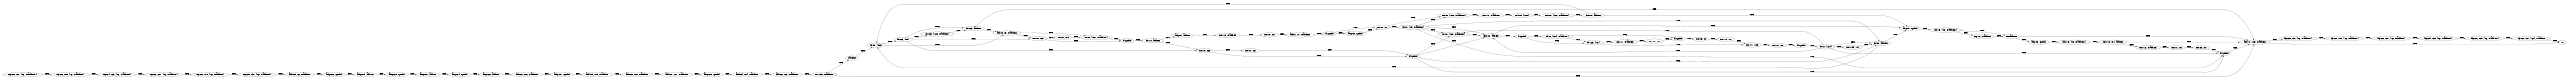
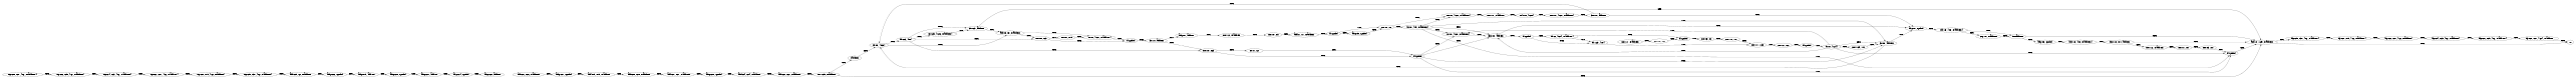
  digraph {
    rankdir=LR
    n1 [label="stp x28 , x27 , [ sp , #- address ]!"]
    n2 [label="stp x26 , x25 , [ sp , # address ]"]
    n3 [label="stp x24 , x23 , [ sp , # address ]"]
    n4 [label="stp x22 , x21 , [ sp , # address ]"]
    n5 [label="stp x20 , x19 , [ sp , # address ]"]
    n6 [label="stp x29 , x30 , [ sp , # address ]"]
    n7 [label="add x29 , sp , # address"]
    n8 [label="adrp x26 , symbol"]
    n9 [label="adrp x19 , address"]
    n10 [label="adrp x28 , symbol"]
    n11 [label="adrp x21 , address"]
    n12 [label="adrp x24 , symbol"]
    n13 [label="adrp x22 , address"]
    n14 [label="add x26 , x26 , # address"]
    n15 [label="adrp x27 , symbol"]
    n16 [label="add x19 , x19 , # address"]
    n17 [label="add x28 , x28 , # address"]
    n18 [label="add x21 , x21 , # address"]
    n19 [label="adrp x20 , symbol"]
    n20 [label="add x24 , x24 , # address"]
    n21 [label="add x22 , x22 , # address"]
    n22 [label="mov w25 , # address"]
    n23 [label="b address"]
    n24 [label="and w0 , w25 , # address"]
    n25 [label="ldr x8 , [ x26 ]"]
    n26 [label="ldp x29 , x30 , [ sp , # address ]"]
    n27 [label=ret]
    n28 [label="ldr x23 , [ x8 ]"]
    n29 [label="add x8 , x8 , # address"]
    n30 [label="str x23 , [ x26 , # address ]"]
    n31 [label="cbz x23 , address"]
    n32 [label="mov x0 , x23"]
    n33 [label="mov x0 , x23"]
    n34 [label="str x8 , [ x27 , # address ]"]
    n35 [label="mov x1 , x19"]
    n36 [label="bl symbol"]
-   n37 [label="mov x1 , x21"]
+   n37 [label="str x1 , x21"]
    n38 [label="bl symbol"]
    n39 [label="ldp x20 , x19 , [ sp , # address ]"]
    n40 [label="ldp x22 , x21 , [ sp , # address ]"]
    n41 [label="ldp x24 , x23 , [ sp , # address ]"]
    n42 [label="ldp x26 , x25 , [ sp , # address ]"]
    n43 [label="ldp x28 , x27 , [ sp ] , # address"]
    n44 [label="cbz w0 , address"]
    n45 [label="adrp x1 , address"]
    n46 [label="mov w2 , # address"]
    n47 [label="mov x0 , xzr"]
    n48 [label="str x0 , [ x20 , # address ]"]
    n49 [label="cbnz x0 , address"]
    n50 [label="cbz x0 , address"]
    n51 [label="bl symbol"]
    n52 [label="add x1 , x1 , # address"]
    n53 [label="bl symbol"]
    n54 [label="adrp x9 , symbol"]
    n55 [label="mov x8 , x0"]
    n56 [label="ldr x0 , [ x9 , # address ]"]
    n57 [label="stur x8 , [ x28 , # address ]"]
    n58 [label="mov w8 , # address"]
    n59 [label="adrp x8 , symbol"]
    n60 [label="bl symbol"]
    n61 [label="strb w8 , [ x28 ]"]
    n62 [label="stur x0 , [ x28 , # address ]"]
    n63 [label="cbnz x0 , address"]
    n64 [label="ldrb w8 , [ x8 , # address ]"]
    n65 [label="cmp w8 , # address"]
    n66 [label="b.ne address"]
    n67 [label="ldr x2 , [ x24 , # address ]"]
    n68 [label="ldr w23 , [ x0 ]"]
    n69 [label="bl symbol"]
    n70 [label="mov w1 , # address"]
    n71 [label="mov w1 , w23"]
    n72 [label="adrp x8 , symbol"]
    n73 [label="ldrb w8 , [ x8 , # address ]"]
    n74 [label="tbnz w8 , # 0 , address"]
    n75 [label="mov x3 , x0"]
    n76 [label="mov w0 , wzr"]
    n77 [label="mov x2 , x22"]
    n78 [label="mov w0 , wzr"]
    n79 [label="bl symbol"]
    n80 [label="ldr x0 , [ x24 ]"]
    n81 [label="mov w25 , wzr"]
    n82 [label="mov w2 , # address"]
    n83 [label="mov x1 , xzr"]
    n84 [label="mov x3 , xzr"]
    n1 -> n2 [label=CFG]
    n2 -> n3 [label=CFG]
    n3 -> n4 [label=CFG]
    n4 -> n5 [label=CFG]
    n5 -> n6 [label=CFG]
    n6 -> n7 [label=DFG]
    n7 -> n8 [label=CFG]
    n8 -> n9 [label=CFG]
    n9 -> n10 [label=CFG]
    n10 -> n11 [label=CFG]
    n11 -> n12 [label=CFG]
    n12 -> n13 [label=CFG]
-   n13 -> n14 [label=CFG]
    n14 -> n15 [label=CFG]
    n15 -> n16 [label=CFG]
    n16 -> n17 [label=CFG]
    n17 -> n18 [label=CFG]
    n18 -> n19 [label=CFG]
    n19 -> n20 [label=CFG]
    n20 -> n21 [label=CFG]
    n21 -> n22 [label=CFG]
    n22 -> n23 [label=CFG]
    n22 -> n24 [label=DFG]
    n23 -> n25 [label=CFG]
    n24 -> n26 [label=CFG]
    n24 -> n27 [label=DFG]
    n25 -> n28 [label=DFG]
    n25 -> n29 [label=DFG]
    n26 -> n39 [label=CFG]
    n28 -> n30 [label=DFG]
    n28 -> n31 [label=DFG]
    n28 -> n32 [label=DFG]
    n28 -> n33 [label=DFG]
    n29 -> n32 [label=CFG]
    n29 -> n34 [label=DFG]
    n30 -> n31 [label=CFG]
    n31 -> n24 [label=CFG]
    n31 -> n29 [label=CFG]
    n32 -> n35 [label=CFG]
    n32 -> n36 [label=DFG]
    n33 -> n37 [label=CFG]
    n33 -> n38 [label=DFG]
    n34 -> n36 [label=CFG]
    n35 -> n34 [label=CFG]
    n36 -> n44 [label=DFG]
    n37 -> n38 [label=CFG]
    n38 -> n48 [label=DFG]
    n38 -> n49 [label=DFG]
    n38 -> n50 [label=DFG]
    n38 -> n51 [label=DFG]
    n39 -> n40 [label=CFG]
    n40 -> n41 [label=CFG]
    n41 -> n42 [label=CFG]
    n42 -> n43 [label=CFG]
    n43 -> n27 [label=CFG]
    n44 -> n33 [label=CFG]
    n44 -> n45 [label=CFG]
    n45 -> n46 [label=CFG]
    n46 -> n47 [label=CFG]
    n47 -> n52 [label=CFG]
    n48 -> n49 [label=CFG]
    n49 -> n59 [label=CFG]
    n49 -> n60 [label=CFG]
    n50 -> n25 [label=CFG]
    n50 -> n59 [label=CFG]
    n51 -> n24 [label=CFG]
    n52 -> n53 [label=CFG]
    n53 -> n54 [label=CFG]
    n53 -> n55 [label=DFG]
    n54 -> n55 [label=CFG]
    n55 -> n56 [label=CFG]
    n55 -> n57 [label=DFG]
    n56 -> n48 [label=DFG]
    n56 -> n49 [label=DFG]
    n56 -> n50 [label=DFG]
    n56 -> n51 [label=DFG]
    n56 -> n57 [label=CFG]
    n57 -> n58 [label=CFG]
    n58 -> n61 [label=CFG]
    n59 -> n64 [label=CFG]
    n60 -> n67 [label=CFG]
    n60 -> n68 [label=DFG]
    n61 -> n62 [label=CFG]
    n62 -> n63 [label=CFG]
    n63 -> n25 [label=CFG]
    n63 -> n59 [label=CFG]
    n64 -> n65 [label=CFG]
    n64 -> n66 [label=DFG]
    n65 -> n66 [label=CFG]
    n66 -> n24 [label=CFG]
    n66 -> n72 [label=CFG]
    n67 -> n68 [label=CFG]
    n67 -> n69 [label=DFG]
-   n68 -> n70 [label=CFG]
    n68 -> n71 [label=DFG]
    n69 -> n75 [label=DFG]
    n70 -> n76 [label=CFG]
    n71 -> n77 [label=CFG]
    n72 -> n73 [label=CFG]
    n73 -> n74 [label=DFG]
    n74 -> n24 [label=CFG]
    n74 -> n82 [label=CFG]
    n75 -> n78 [label=CFG]
    n76 -> n69 [label=CFG]
    n77 -> n79 [label=CFG]
    n78 -> n71 [label=CFG]
    n79 -> n80 [label=CFG]
    n80 -> n48 [label=DFG]
    n80 -> n49 [label=DFG]
    n80 -> n50 [label=CFG]
    n80 -> n51 [label=DFG]
    n80 -> n81 [label=CFG]
    n81 -> n50 [label=CFG]
    n82 -> n83 [label=CFG]
    n83 -> n84 [label=CFG]
    n84 -> n51 [label=CFG]
  }
